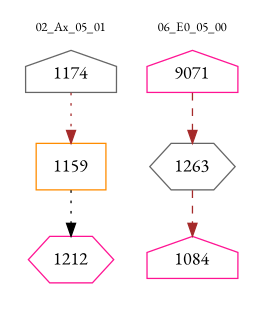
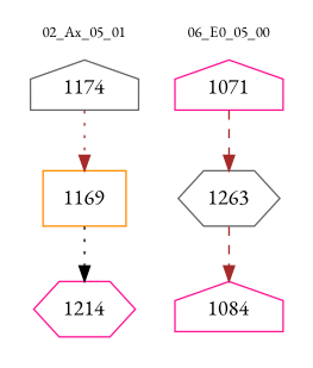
  digraph {
    fontname="EB Garamond"
    node [color=deeppink fontname="EB Garamond" shape=house]
    edge [color=brown fontname="EB Garamond" style=dotted]
    n1 [color=gray40 label=1174]
-   n2 [color=darkorange label=1159 shape=box]
-   n3 [label=1212 shape=hexagon]
-   n4 [label=9071]
+   n2 [color=darkorange label=1169 shape=box]
+   n3 [label=1214 shape=hexagon]
+   n4 [label=1071]
    n5 [color=gray40 label=1263 shape=hexagon]
    n6 [label=1084]
    subgraph cluster_1 {
      color=white
      fontsize=10
      label="02_Ax_05_01"
      n1
      n2
      n3
    }
    subgraph cluster_2 {
      color=white
      fontsize=10
      label="06_E0_05_00"
      n4
      n5
      n6
    }
    n1 -> n2
    n2 -> n3 [color=black]
    n4 -> n5 [style=dashed]
    n5 -> n6 [style=dashed]
  }
